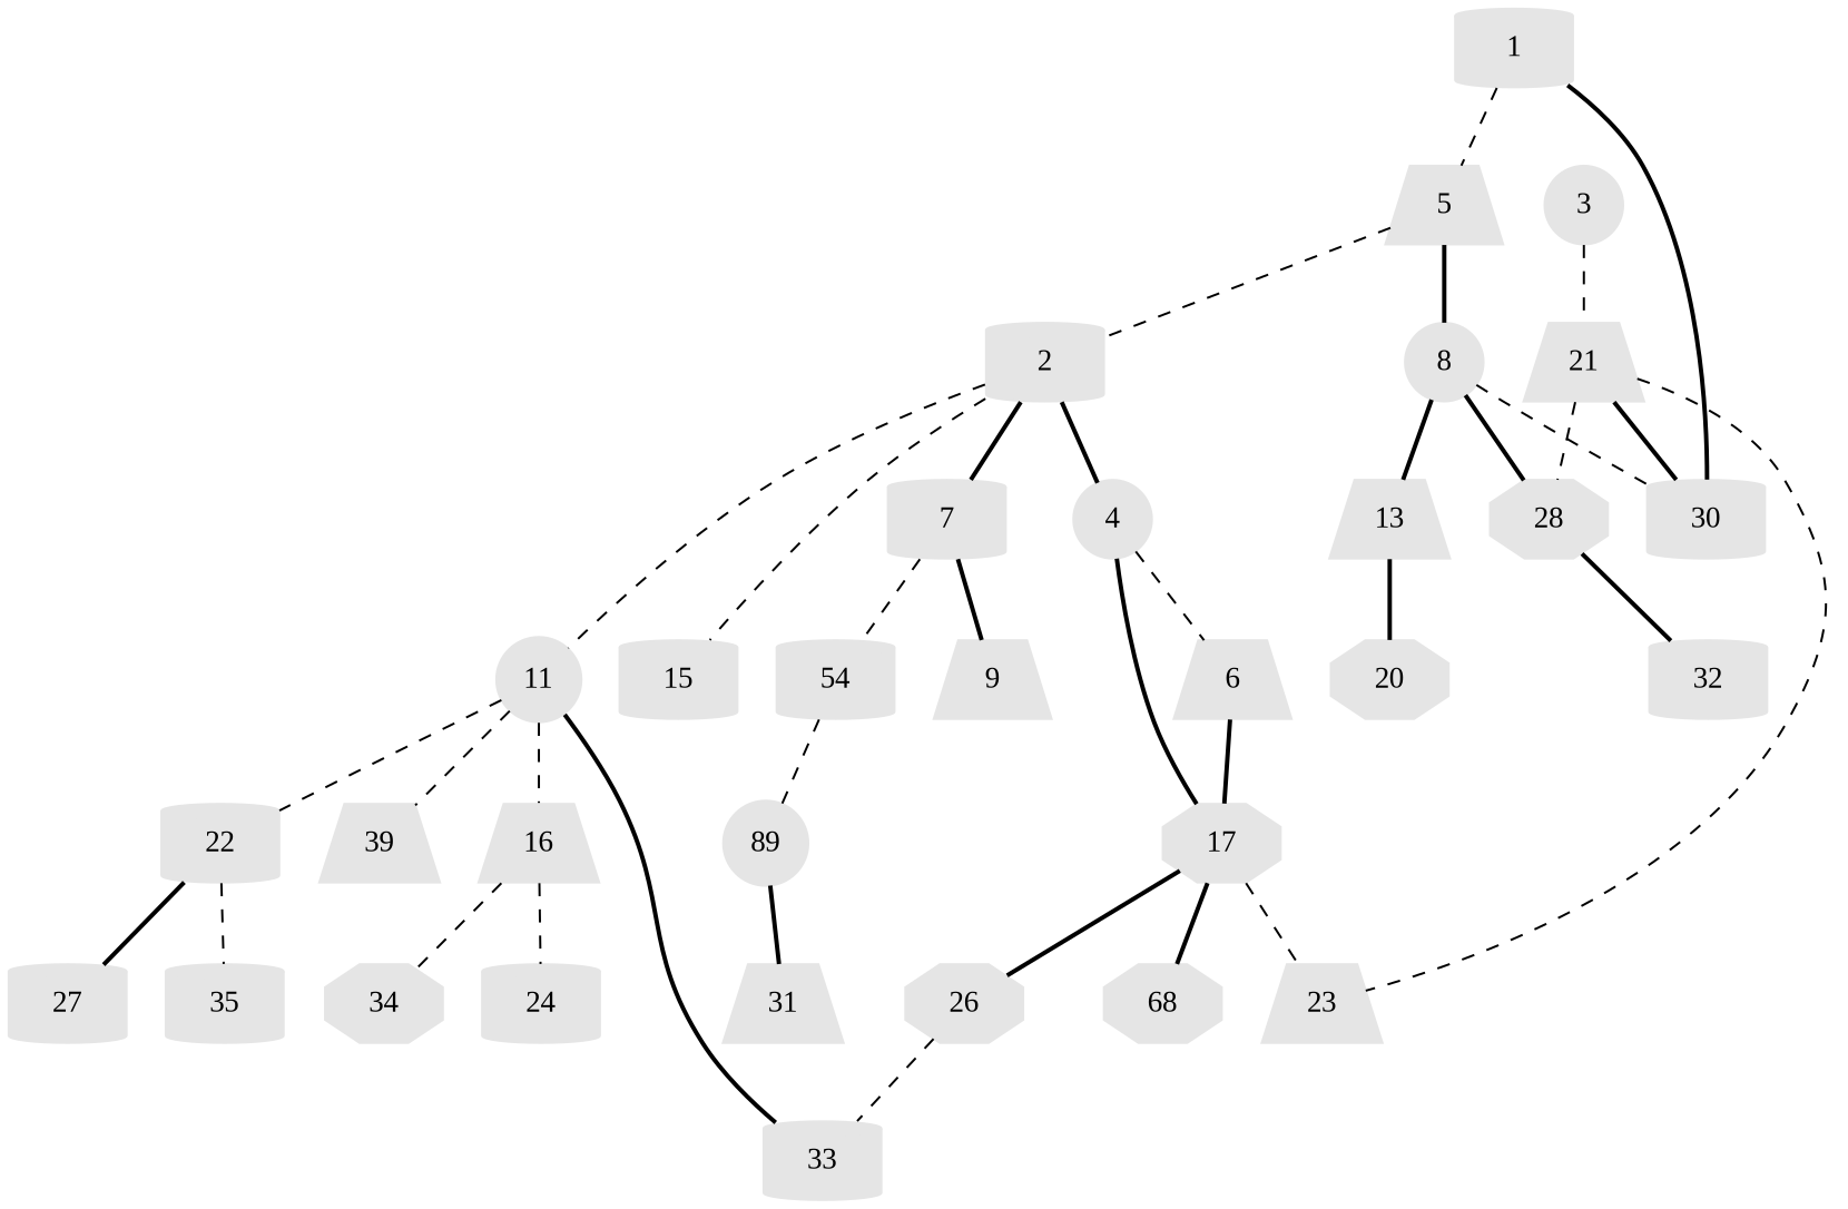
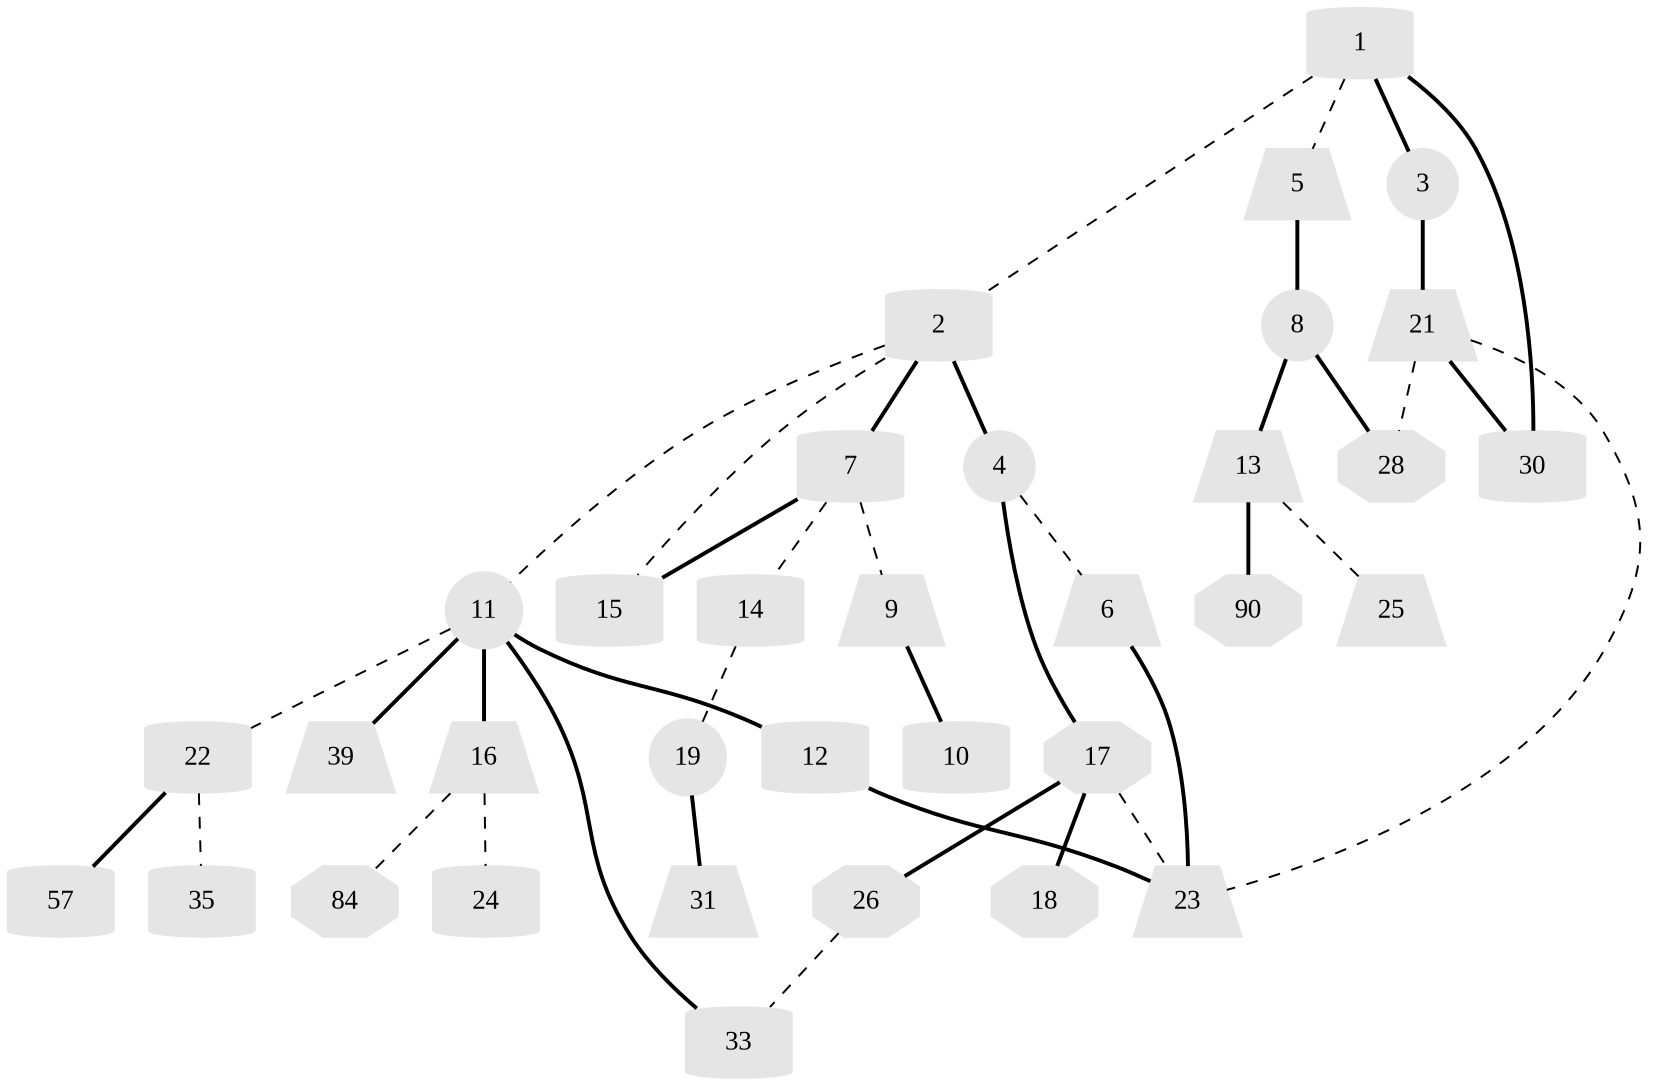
  graph {
    fontname="Liberation Serif"
    node [color=gray90 fontname="Liberation Serif" shape=cylinder style=filled]
    edge [fontname="Liberation Serif" style=bold weight=1.0]
    1
    2
    3 [shape=circle]
    5 [shape=trapezium]
    30
    4 [shape=circle]
    7
    11 [shape=circle]
    15
    21 [shape=trapezium]
    8 [shape=circle]
    6 [shape=trapezium]
    17 [shape=octagon]
    9 [shape=trapezium]
-   14 [label=54]
+   14
+   12
    16 [shape=trapezium]
    22
    n19 [label=39 shape=trapezium]
    33
    23 [shape=trapezium]
    28 [shape=octagon]
-   18 [shape=octagon label=68]
+   18 [shape=octagon]
    26 [shape=octagon]
    13 [shape=trapezium]
-   19 [shape=circle label=89]
-   20 [shape=octagon]
-   32
+   10
+   19 [shape=circle]
+   20 [shape=octagon label=90]
+   25 [shape=trapezium]
    24
-   34 [shape=octagon]
-   27
+   34 [shape=octagon label=84]
+   27 [label=57]
    35
    31 [shape=trapezium]
-   5 -- 2 [style=dashed]
+   1 -- 2 [style=dashed]
+   1 -- 3
    1 -- 5 [style=dashed]
    1 -- 30
    2 -- 4
    2 -- 7
    2 -- 11 [style=dashed]
    2 -- 15 [style=dashed]
-   3 -- 21 [style=dashed]
+   3 -- 21
    5 -- 8
    4 -- 6 [style=dashed]
    4 -- 17
-   7 -- 9
+   7 -- 15
+   7 -- 9 [style=dashed]
    7 -- 14 [style=dashed]
-   11 -- 16 [style=dashed]
+   11 -- 12
+   11 -- 16
    11 -- 22 [style=dashed]
-   11 -- n19 [style=dashed]
+   11 -- n19
    11 -- 33
    21 -- 30
    21 -- 23 [style=dashed]
    21 -- 28 [style=dashed]
-   8 -- 30 [style=dashed]
    8 -- 28
    8 -- 13
-   6 -- 17
+   6 -- 23
    17 -- 23 [style=dashed weight=2.0]
    17 -- 18
    17 -- 26
+   9 -- 10
    14 -- 19 [style=dashed]
+   12 -- 23
    16 -- 24 [style=dashed]
    16 -- 34 [style=dashed]
    22 -- 27
    22 -- 35 [style=dashed]
-   28 -- 32
    26 -- 33 [style=dashed]
    13 -- 20
+   13 -- 25 [style=dashed]
    19 -- 31
  }
